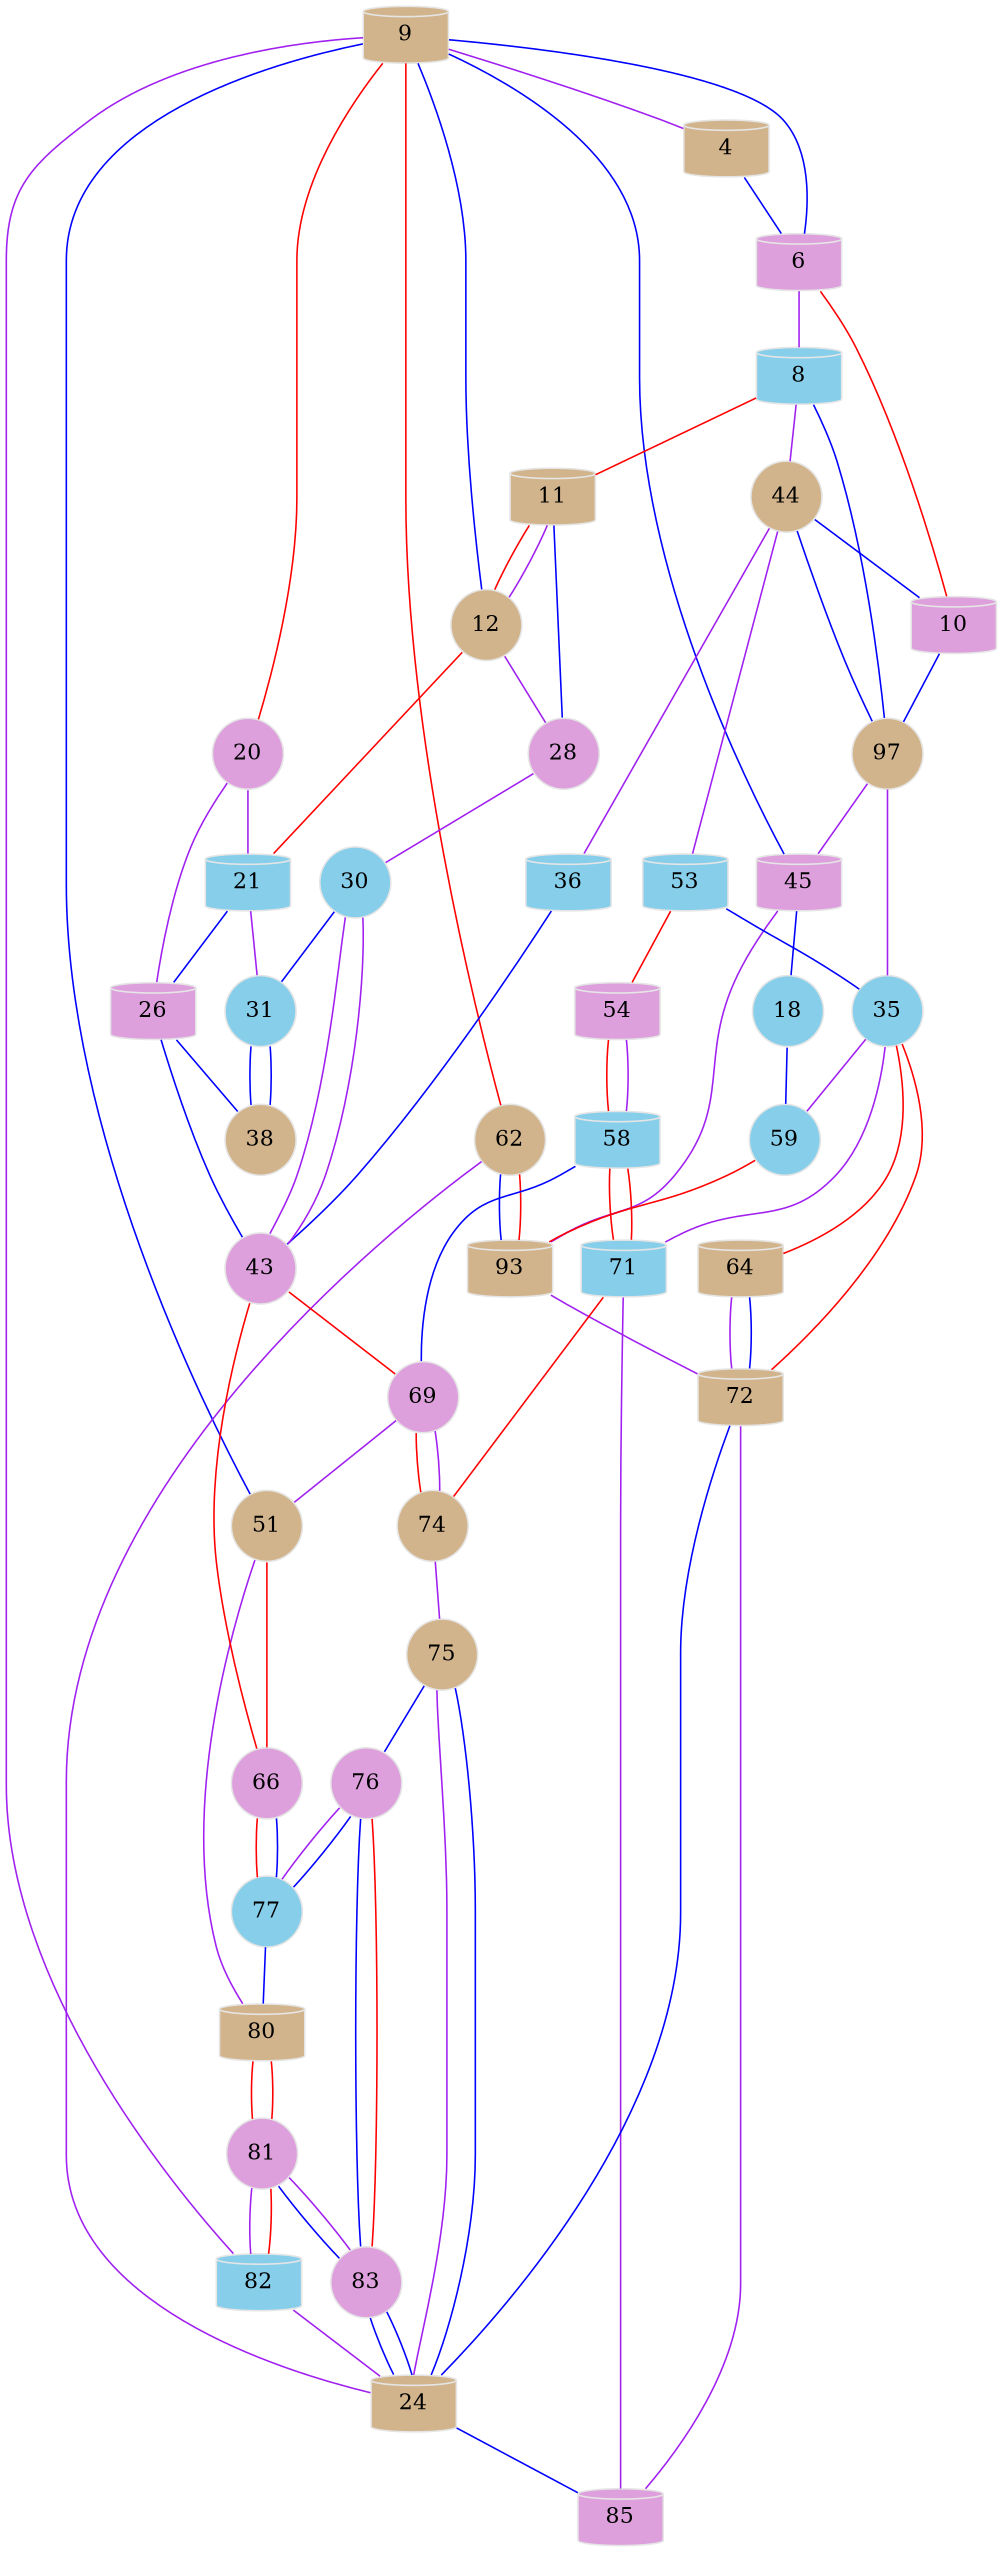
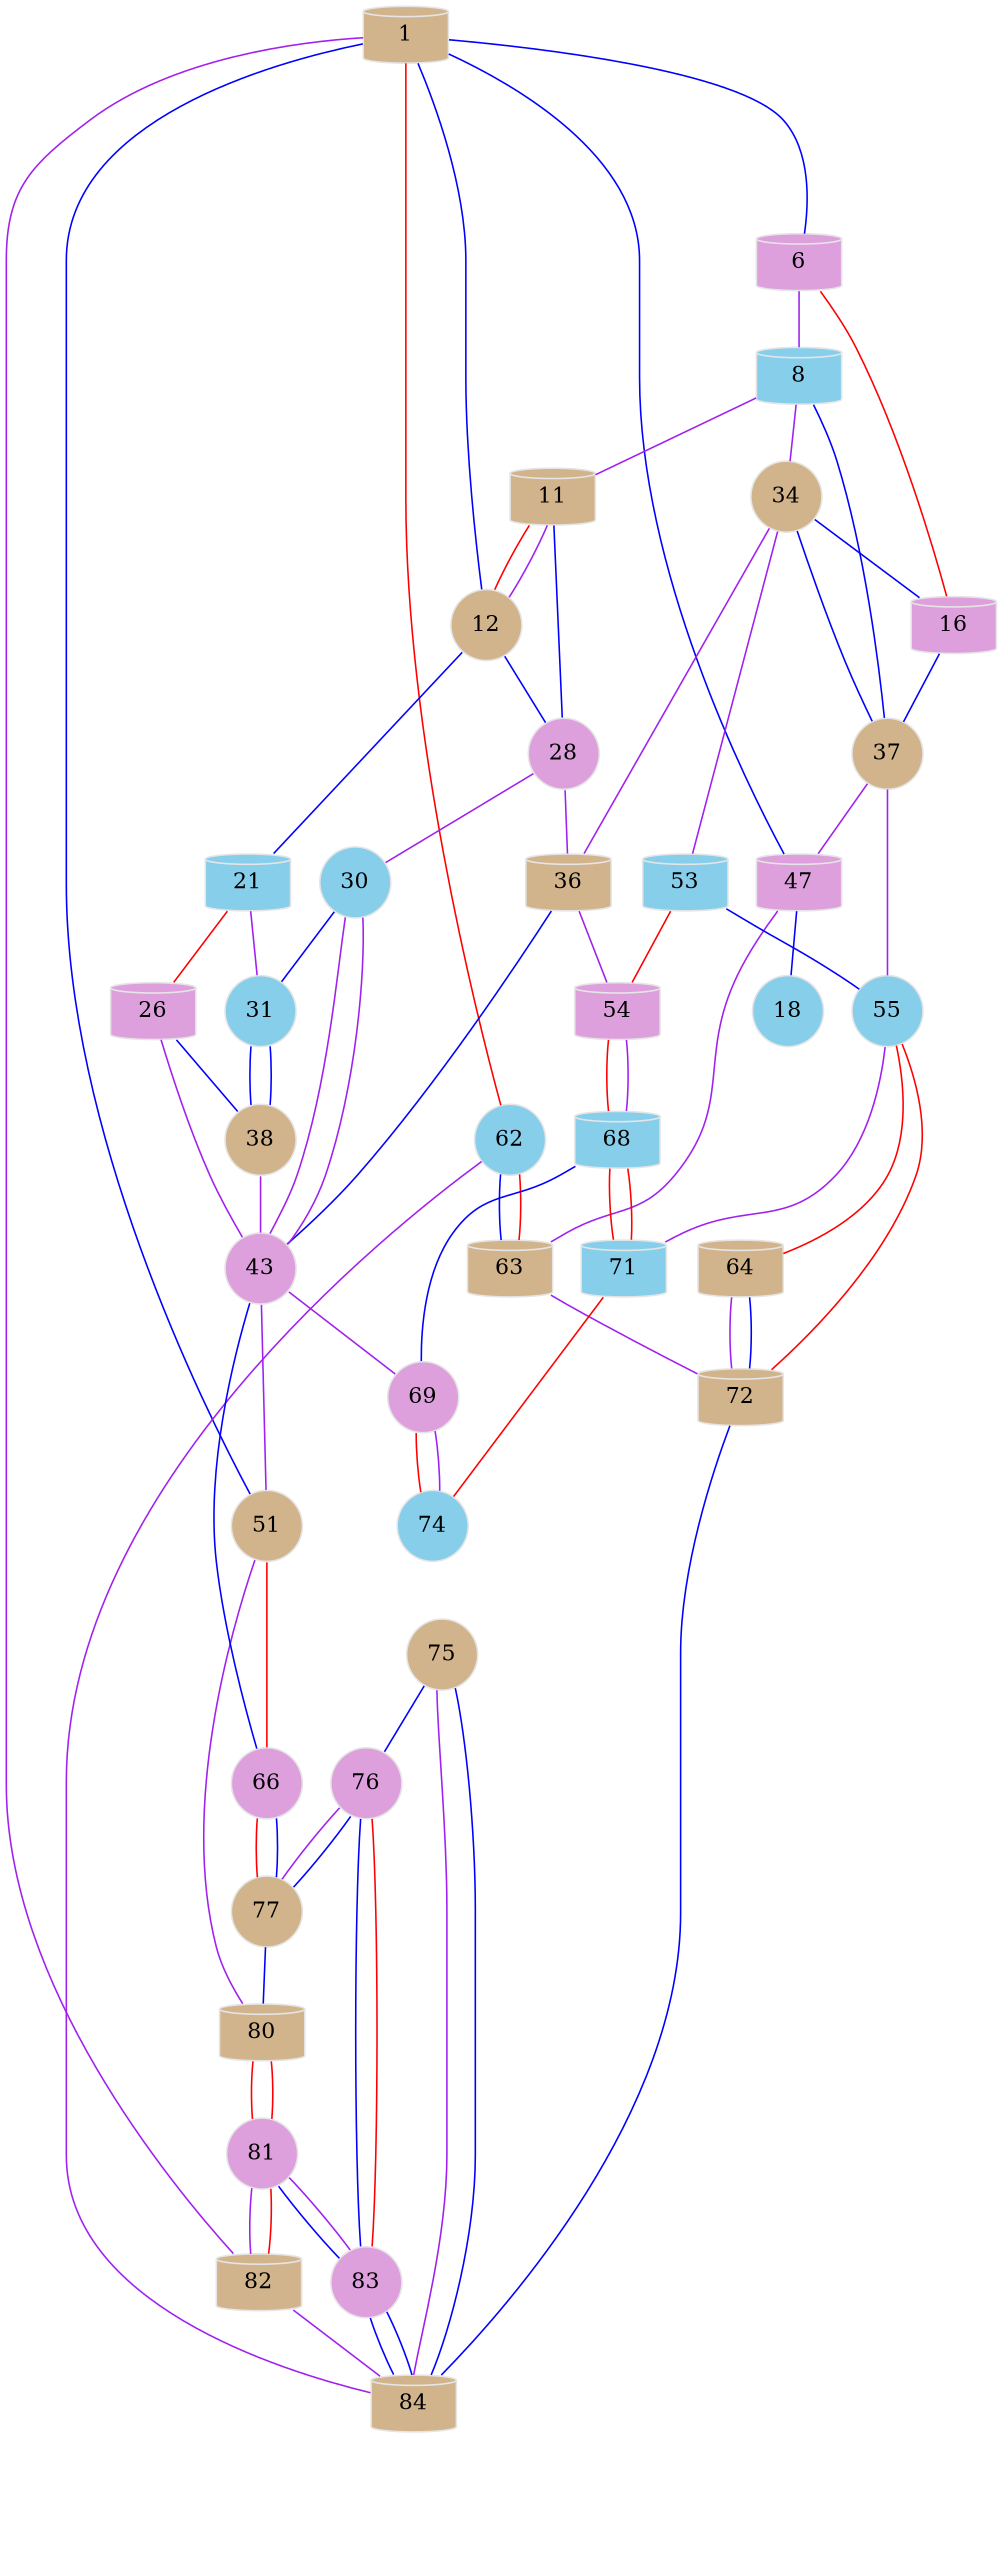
  graph {
    node [color=gray90 fillcolor=tan shape=circle style=filled]
    edge [color=purple]
-   1 [shape=cylinder super="+2+5" label=9]
-   4 [shape=cylinder]
+   1 [shape=cylinder super="+2+5"]
    6 [fillcolor=plum shape=cylinder super="+7+14"]
    12 [super="+23+13"]
-   20 [fillcolor=plum super="+24"]
-   47 [fillcolor=plum shape=cylinder super="+48+61" label=45]
+   47 [fillcolor=plum shape=cylinder super="+48+61"]
    51 [super="+67"]
-   62
-   82 [fillcolor=skyblue shape=cylinder]
-   16 [fillcolor=plum shape=cylinder super="+17" label=10]
+   62 [fillcolor=skyblue]
+   82 [shape=cylinder]
+   16 [fillcolor=plum shape=cylinder super="+17"]
    8 [fillcolor=skyblue shape=cylinder super="+9"]
    28 [fillcolor=plum super="+32+29"]
    21 [fillcolor=skyblue shape=cylinder super="+22+25"]
-   37 [super="+39" label=97]
+   37 [super="+39"]
    26 [fillcolor=plum shape=cylinder super="+27"]
    n16 [fillcolor=skyblue label=18]
-   63 [shape=cylinder super="+78" label=93]
+   63 [shape=cylinder super="+78"]
    66 [fillcolor=plum]
    80 [shape=cylinder]
-   84 [shape=cylinder super="+86" label=24]
+   84 [shape=cylinder super="+86"]
    11 [shape=cylinder]
-   34 [super="+35+41" label=44]
-   36 [fillcolor=skyblue shape=cylinder super="+45"]
+   34 [super="+35+41"]
+   36 [shape=cylinder super="+45"]
    53 [fillcolor=skyblue shape=cylinder]
-   55 [fillcolor=skyblue super="+56" label=35]
+   55 [fillcolor=skyblue super="+56"]
    30 [fillcolor=skyblue]
    31 [fillcolor=skyblue]
    38
    43 [fillcolor=plum super="+44+46"]
    69 [fillcolor=plum]
    54 [fillcolor=plum shape=cylinder]
-   68 [fillcolor=skyblue shape=cylinder label=58]
-   59 [fillcolor=skyblue super="+60"]
+   68 [fillcolor=skyblue shape=cylinder]
    64 [shape=cylinder]
    71 [fillcolor=skyblue shape=cylinder super="+73"]
    72 [shape=cylinder super="+79"]
-   77 [fillcolor=skyblue]
-   74
+   77
+   74 [fillcolor=skyblue]
    81 [fillcolor=plum]
-   85 [fillcolor=plum shape=cylinder]
    75
    76 [fillcolor=plum]
    83 [fillcolor=plum]
-   1 -- 4
    1 -- 6 [color=blue]
    1 -- 12 [color=blue]
-   1 -- 20 [color=red]
    1 -- 47 [color=blue]
    1 -- 51 [color=blue]
    1 -- 62 [color=red weight=2]
    1 -- 82
-   4 -- 6 [color=blue]
    6 -- 16 [color=red]
    6 -- 8 [weight=2]
-   12 -- 28
-   12 -- 21 [color=red]
-   20 -- 21
-   20 -- 26
+   12 -- 28 [color=blue]
+   12 -- 21 [color=blue]
    47 -- n16 [color=blue weight=2]
    47 -- 63
    51 -- 66 [color=red]
    51 -- 80
    62 -- 63 [color=blue]
    62 -- 63 [color=red]
    62 -- 84
    82 -- 84
    16 -- 37 [color=blue weight=2]
    8 -- 37 [color=blue]
-   8 -- 11 [color=red]
+   8 -- 11
    8 -- 34
+   28 -- 36
    28 -- 30
-   21 -- 26 [color=blue]
+   21 -- 26 [color=red]
    21 -- 31
    37 -- 47
    37 -- 55
    26 -- 38 [color=blue]
-   26 -- 43 [color=blue]
-   n16 -- 59 [color=blue]
+   26 -- 43
    63 -- 72
    66 -- 77 [color=red]
    66 -- 77 [color=blue]
    80 -- 81 [color=red]
    80 -- 81 [color=red]
-   84 -- 85 [color=blue]
    11 -- 12 [color=red]
    11 -- 12
    11 -- 28 [color=blue]
    34 -- 16 [color=blue]
    34 -- 37 [color=blue]
    34 -- 36
    34 -- 53
    36 -- 43 [color=blue]
+   36 -- 54
    53 -- 55 [color=blue]
    53 -- 54 [color=red]
-   55 -- 59
    55 -- 64 [color=red]
    55 -- 71
    55 -- 72 [color=red]
    30 -- 31 [color=blue]
    30 -- 43
    30 -- 43
    31 -- 38 [color=blue]
    31 -- 38 [color=blue]
-   69 -- 51
-   43 -- 66 [color=red]
-   43 -- 69 [color=red]
+   38 -- 43
+   43 -- 51
+   43 -- 66 [color=blue]
+   43 -- 69
    69 -- 74 [color=red]
    69 -- 74
    54 -- 68 [color=red]
    54 -- 68
    68 -- 69 [color=blue]
    68 -- 71 [color=red]
    68 -- 71 [color=red]
-   59 -- 63 [color=red]
    64 -- 72
    64 -- 72 [color=blue]
    71 -- 74 [color=red]
-   71 -- 85
    72 -- 84 [color=blue]
-   72 -- 85
    77 -- 80 [color=blue]
-   74 -- 75
    81 -- 82
    81 -- 82 [color=red]
    81 -- 83 [color=blue]
    81 -- 83
    75 -- 84
    75 -- 84 [color=blue]
    75 -- 76 [color=blue]
    76 -- 77
    76 -- 77 [color=blue]
    76 -- 83 [color=blue]
    76 -- 83 [color=red]
    83 -- 84 [color=blue]
    83 -- 84 [color=blue]
  }
